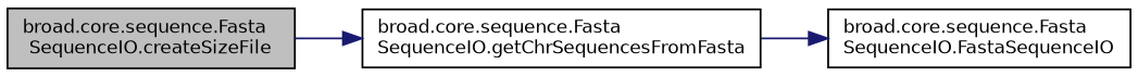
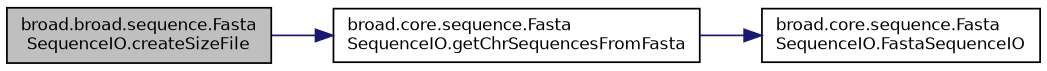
  digraph {
    rankdir=LR
    node [color=black fillcolor=white fontname=Helvetica fontsize=10 shape=record style=filled]
    edge [color=midnightblue fontname=Helvetica fontsize=10 labelfontname=Helvetica labelfontsize=10 style=solid]
-   n1 [fillcolor=grey75 fontcolor=black height=0.2 label="broad.core.sequence.Fasta\lSequenceIO.createSizeFile" width=0.4]
+   n1 [fillcolor=grey75 fontcolor=black height=0.2 label="broad.broad.sequence.Fasta\lSequenceIO.createSizeFile" width=0.4]
    n2 [height=0.2 label="broad.core.sequence.Fasta\lSequenceIO.getChrSequencesFromFasta" width=0.4]
    n3 [height=0.2 label="broad.core.sequence.Fasta\lSequenceIO.FastaSequenceIO" width=0.4]
    n1 -> n2
    n2 -> n3
  }
